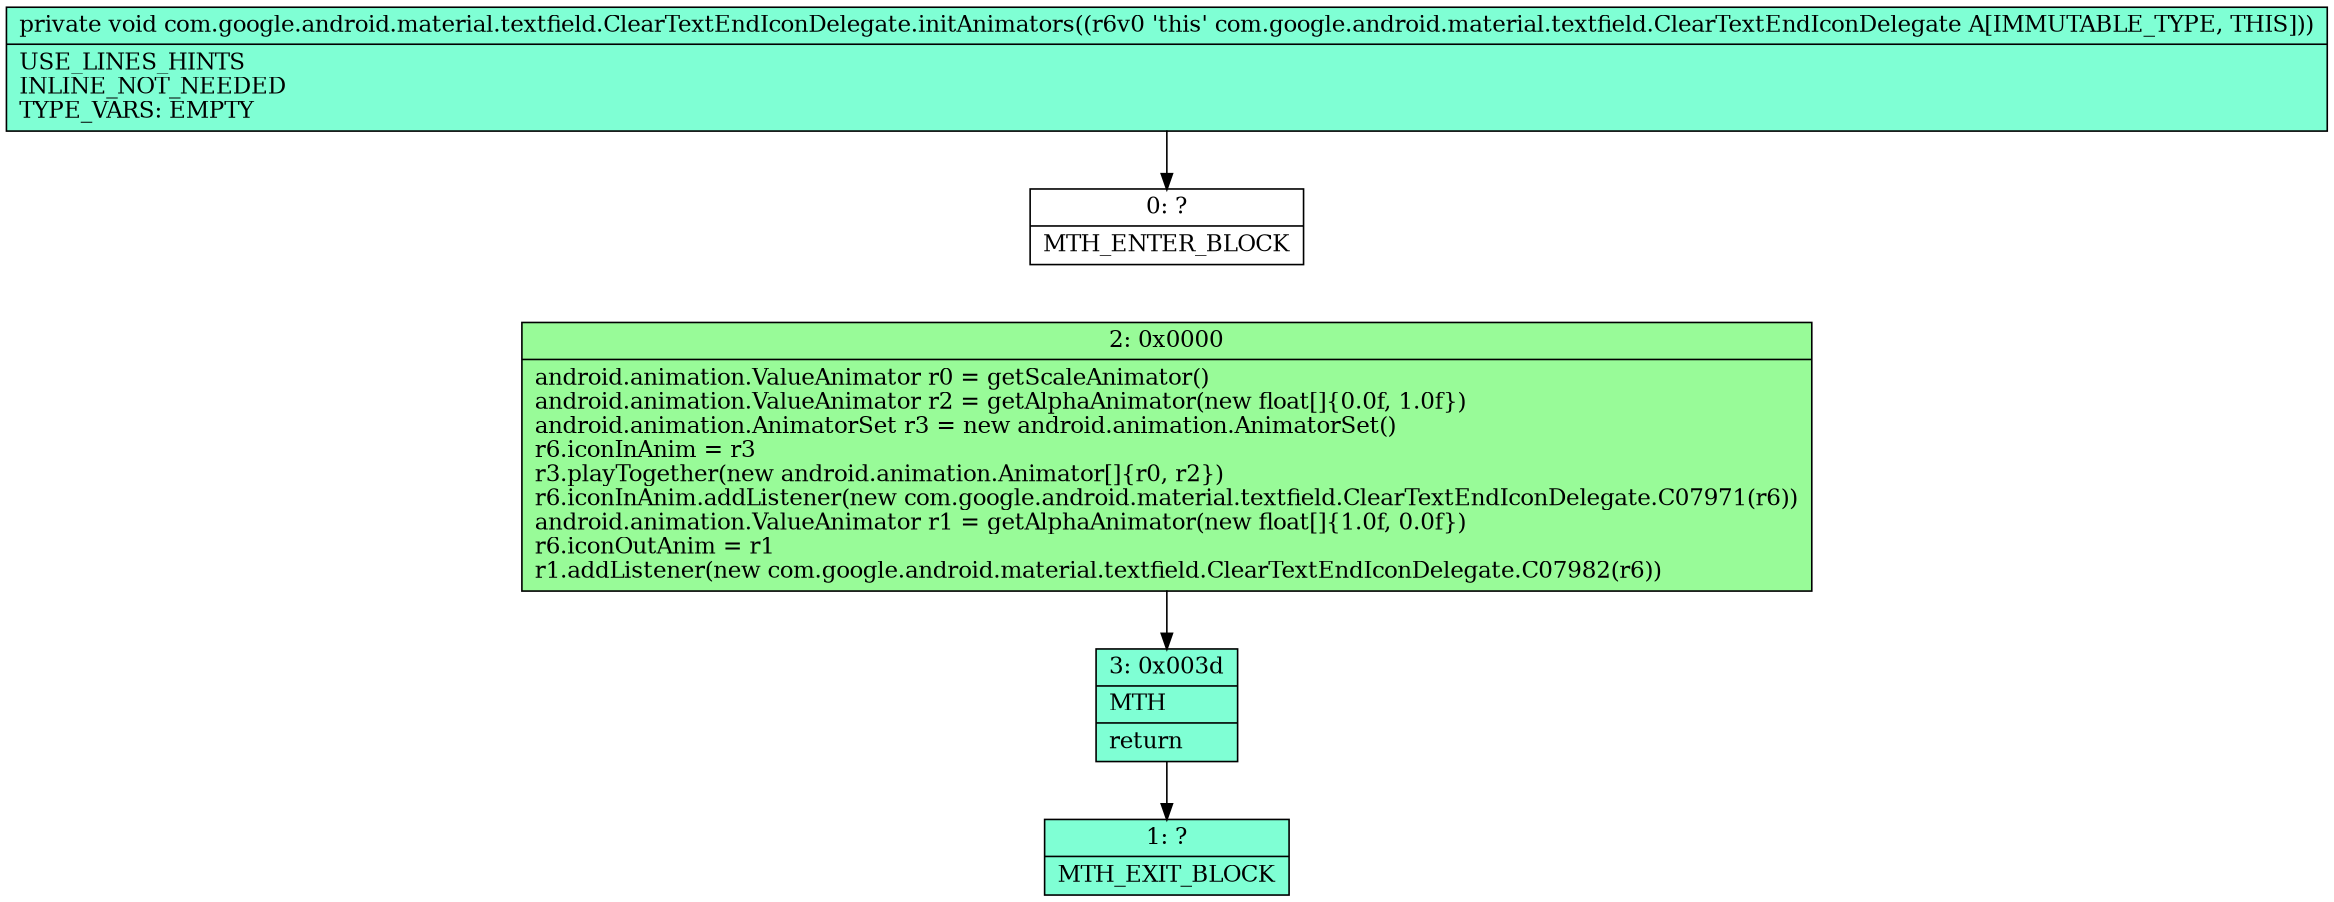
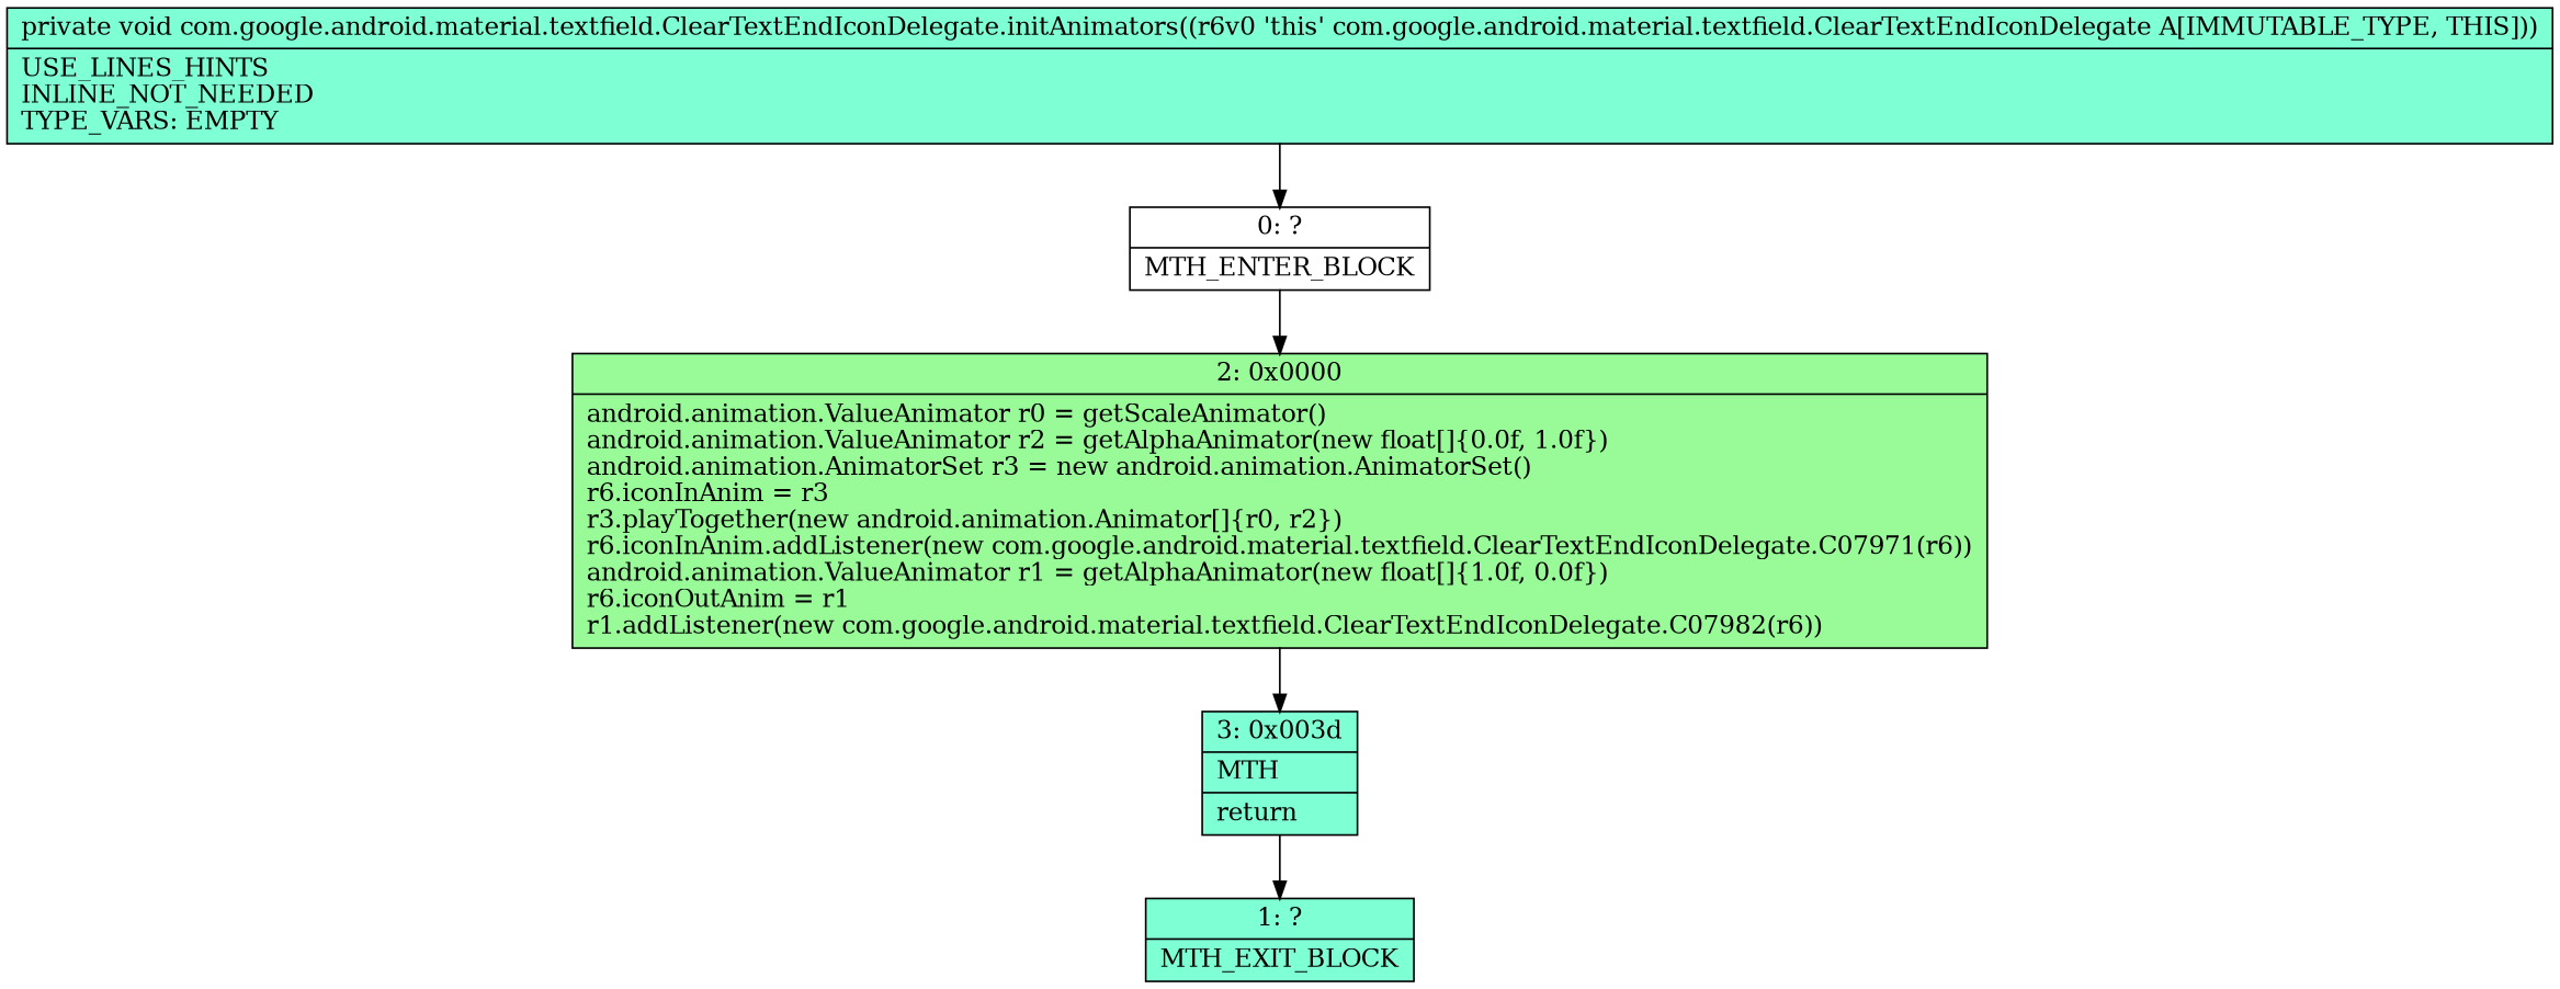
  digraph {
    node [fillcolor=aquamarine shape=record style=filled]
    n1 [fillcolor=white label="{0\:\ ?|MTH_ENTER_BLOCK\l}"]
    n2 [fillcolor=palegreen label="{2\:\ 0x0000|android.animation.ValueAnimator r0 = getScaleAnimator()\landroid.animation.ValueAnimator r2 = getAlphaAnimator(new float[]\{0.0f, 1.0f\})\landroid.animation.AnimatorSet r3 = new android.animation.AnimatorSet()\lr6.iconInAnim = r3\lr3.playTogether(new android.animation.Animator[]\{r0, r2\})\lr6.iconInAnim.addListener(new com.google.android.material.textfield.ClearTextEndIconDelegate.C07971(r6))\landroid.animation.ValueAnimator r1 = getAlphaAnimator(new float[]\{1.0f, 0.0f\})\lr6.iconOutAnim = r1\lr1.addListener(new com.google.android.material.textfield.ClearTextEndIconDelegate.C07982(r6))\l}"]
    n3 [label="{3\:\ 0x003d|MTH\l|return\l}"]
    n4 [label="{1\:\ ?|MTH_EXIT_BLOCK\l}"]
    n5 [label="{private void com.google.android.material.textfield.ClearTextEndIconDelegate.initAnimators((r6v0 'this' com.google.android.material.textfield.ClearTextEndIconDelegate A[IMMUTABLE_TYPE, THIS]))  | USE_LINES_HINTS\lINLINE_NOT_NEEDED\lTYPE_VARS: EMPTY\l}"]
+   n1 -> n2
    n2 -> n3
    n3 -> n4
    n5 -> n1
  }
